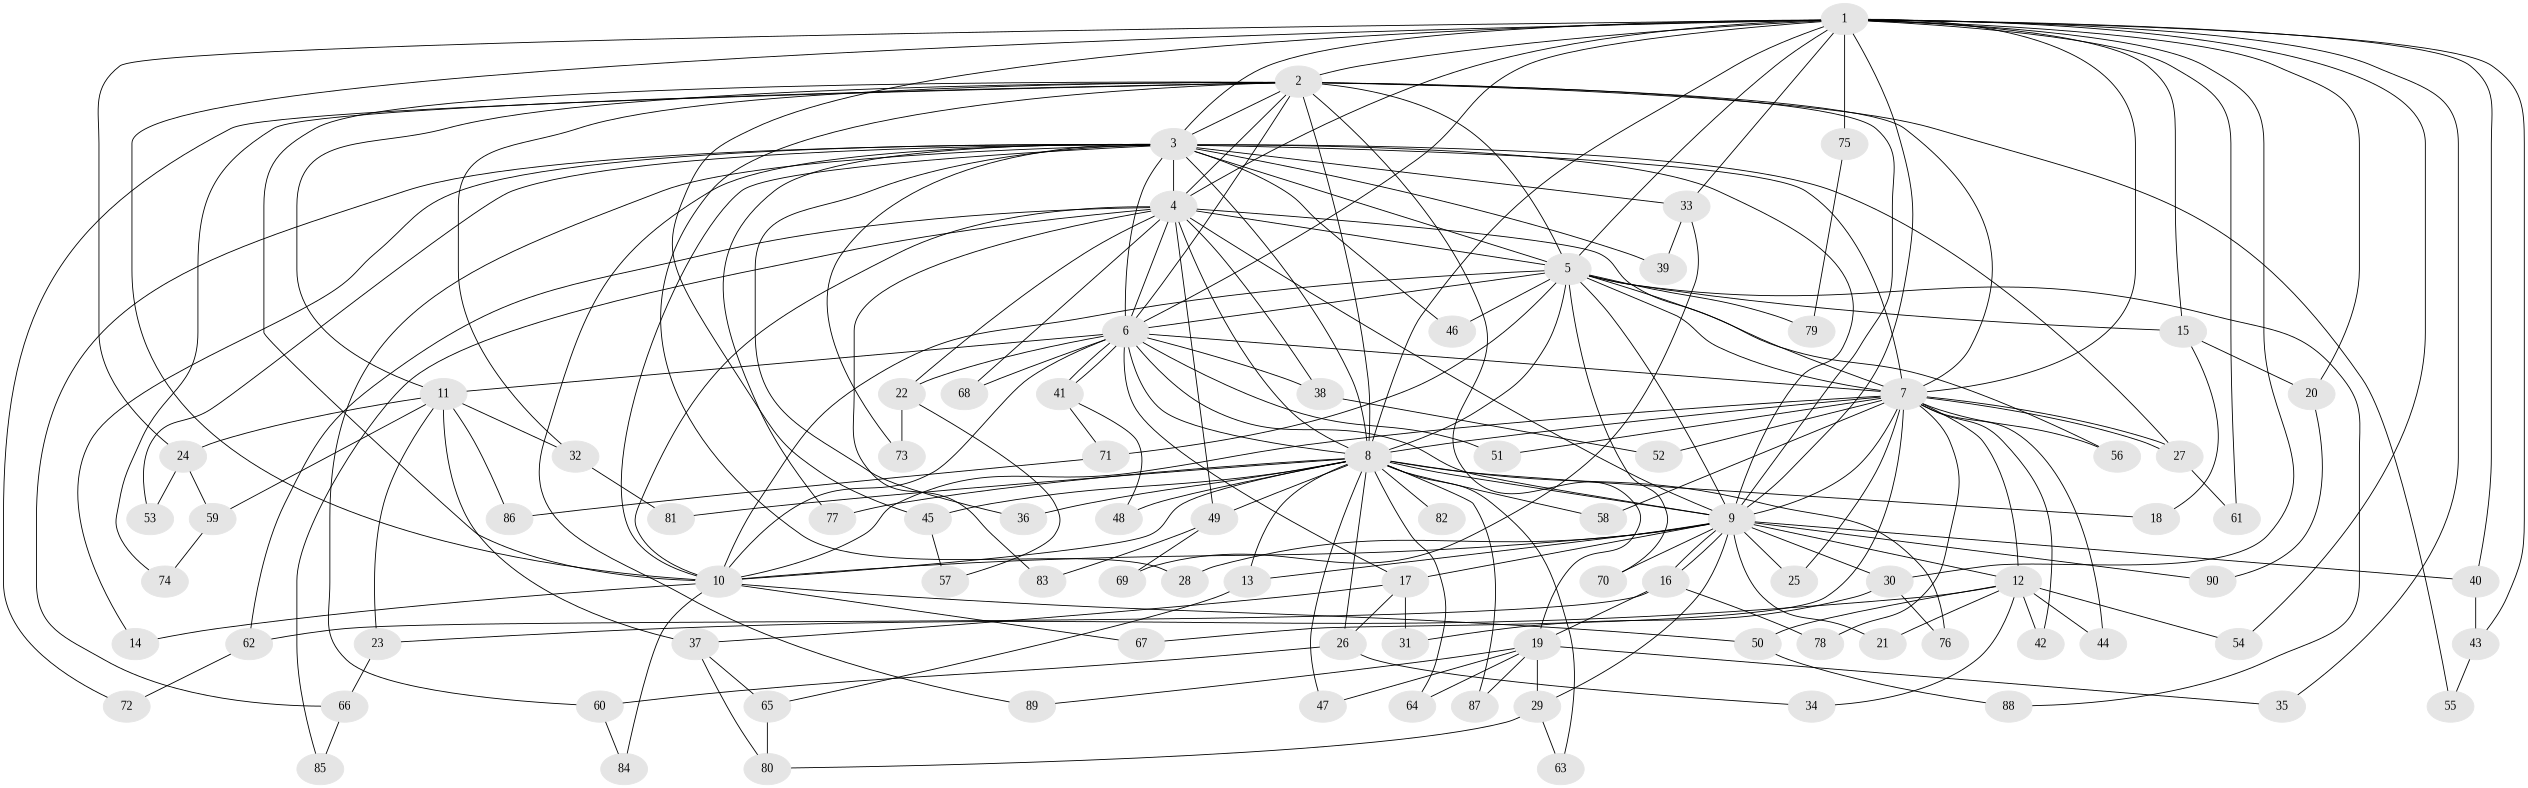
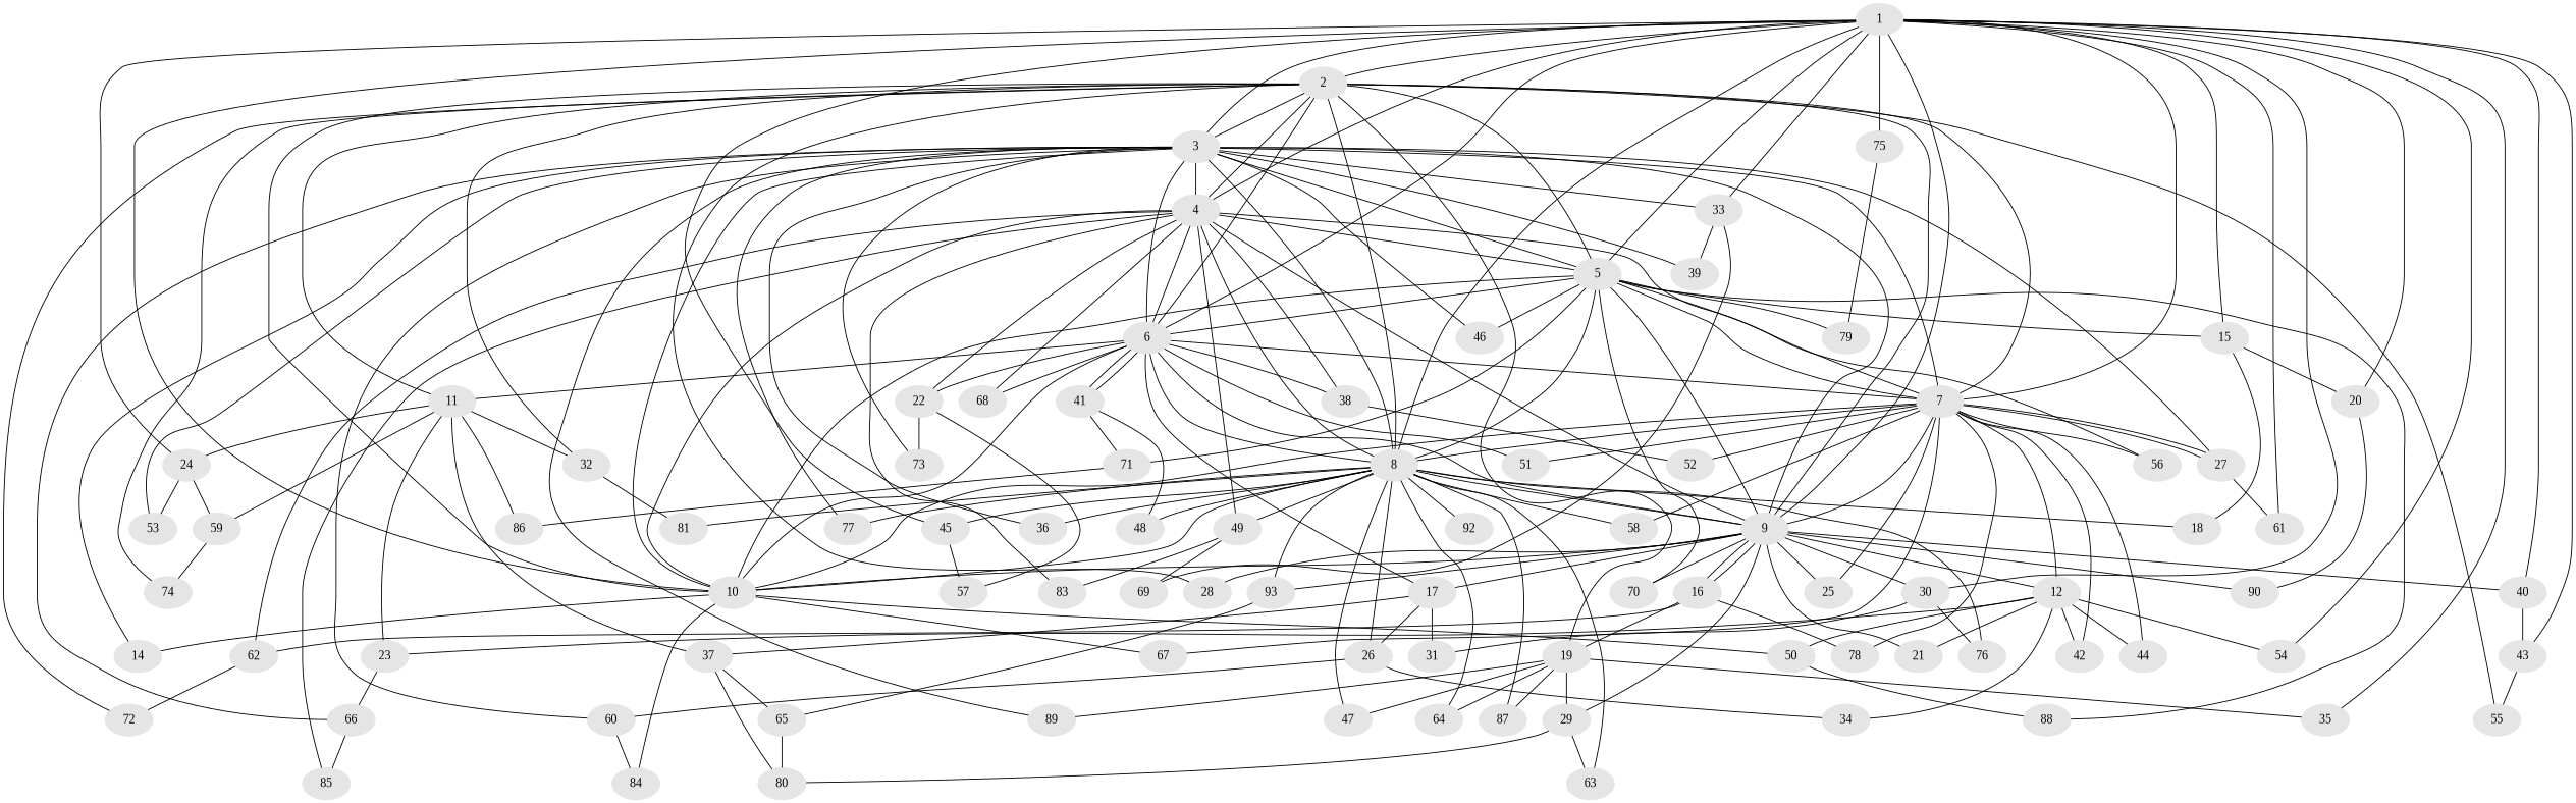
  graph {
    fontname="Liberation Serif"
    node [color=gray90 fontname="Liberation Serif" style=filled]
    edge [fontname="Liberation Serif"]
    1
    2
    3
    4
    5
    6
    7
    8
    9
    10
    15
    20
    24
    30
    33
    35
    40
    43
    45
    54
    61
    75
    11
    19
    28
    32
    55
    72
    74
    14
    36
    39
    46
    53
    60
    66
    73
    77
    89
    27
    22
    38
    49
    62
    68
    83
    85
    56
    70
    71
    79
    88
    17
    41
    51
    12
    25
    42
    44
    52
    58
    67
    78
-   13
+   13 [label=93]
    18
    26
    47
    48
    63
    64
    76
    81
-   82
+   82 [label=92]
    87
    16
    21
    29
    90
    50
    84
    59
    31
    69
    57
    23
    37
    86
    34
    65
    80
    1 -- 2
    1 -- 3
    1 -- 4
    1 -- 5
    1 -- 6
    1 -- 7
    1 -- 8
    1 -- 9
    1 -- 10
    1 -- 15
    1 -- 20
    1 -- 24
    1 -- 30
    1 -- 33
    1 -- 35
    1 -- 40
    1 -- 43
    1 -- 45
    1 -- 54
    1 -- 61
    1 -- 75
    2 -- 3
    2 -- 4
    2 -- 5
    2 -- 6
    2 -- 7
    2 -- 8
    2 -- 9
    2 -- 10
    2 -- 11
    2 -- 19
    2 -- 28
    2 -- 32
    2 -- 55
    2 -- 72
    2 -- 74
    3 -- 4
    3 -- 5
    3 -- 6
    3 -- 7
    3 -- 8
    3 -- 9
    3 -- 10
    3 -- 33
    3 -- 14
    3 -- 36
    3 -- 39
    3 -- 46
    3 -- 53
    3 -- 60
    3 -- 66
    3 -- 73
    3 -- 77
    3 -- 89
    3 -- 27
    4 -- 5
    4 -- 6
    4 -- 7
    4 -- 8
    4 -- 9
    4 -- 10
    4 -- 22
    4 -- 38
    4 -- 49
    4 -- 62
    4 -- 68
    4 -- 83
    4 -- 85
    5 -- 6
    5 -- 7
    5 -- 8
    5 -- 9
    5 -- 10
    5 -- 15
    5 -- 46
    5 -- 56
    5 -- 70
    5 -- 71
    5 -- 79
    5 -- 88
    6 -- 7
    6 -- 8
    6 -- 9
    6 -- 10
    6 -- 11
    6 -- 22
    6 -- 38
    6 -- 68
    6 -- 17
    6 -- 41
    6 -- 41
    6 -- 51
    7 -- 8
    7 -- 9
    7 -- 10
    7 -- 27
    7 -- 27
    7 -- 56
    7 -- 51
    7 -- 12
    7 -- 25
    7 -- 42
    7 -- 44
    7 -- 52
    7 -- 58
    7 -- 67
    7 -- 78
    8 -- 9
    8 -- 10
    8 -- 45
    8 -- 36
    8 -- 77
    8 -- 49
    8 -- 58
    8 -- 13
    8 -- 18
    8 -- 26
    8 -- 47
    8 -- 48
    8 -- 63
    8 -- 64
    8 -- 76
    8 -- 81
    8 -- 82
    8 -- 87
    9 -- 10
    9 -- 30
    9 -- 40
    9 -- 28
    9 -- 70
    9 -- 17
    9 -- 12
    9 -- 25
    9 -- 13
    9 -- 16
    9 -- 16
    9 -- 21
    9 -- 29
    9 -- 90
    10 -- 14
    10 -- 67
    10 -- 50
    10 -- 84
    15 -- 20
    15 -- 18
    20 -- 90
    24 -- 53
    24 -- 59
    30 -- 76
    30 -- 31
    33 -- 39
    33 -- 69
    40 -- 43
    43 -- 55
    45 -- 57
    75 -- 79
    11 -- 24
    11 -- 32
    11 -- 59
    11 -- 23
    11 -- 37
    11 -- 86
    19 -- 35
    19 -- 89
    19 -- 47
    19 -- 64
    19 -- 87
    19 -- 29
    32 -- 81
    60 -- 84
    66 -- 85
    27 -- 61
    22 -- 73
    22 -- 57
    38 -- 52
    49 -- 83
    49 -- 69
    62 -- 72
    71 -- 86
    17 -- 26
    17 -- 31
    17 -- 37
    41 -- 71
    41 -- 48
    12 -- 54
    12 -- 42
    12 -- 44
    12 -- 21
    12 -- 50
    12 -- 23
    12 -- 34
    13 -- 65
    26 -- 60
    26 -- 34
    16 -- 19
    16 -- 62
    16 -- 78
    29 -- 63
    29 -- 80
    50 -- 88
    59 -- 74
    23 -- 66
    37 -- 65
    37 -- 80
    65 -- 80
  }
